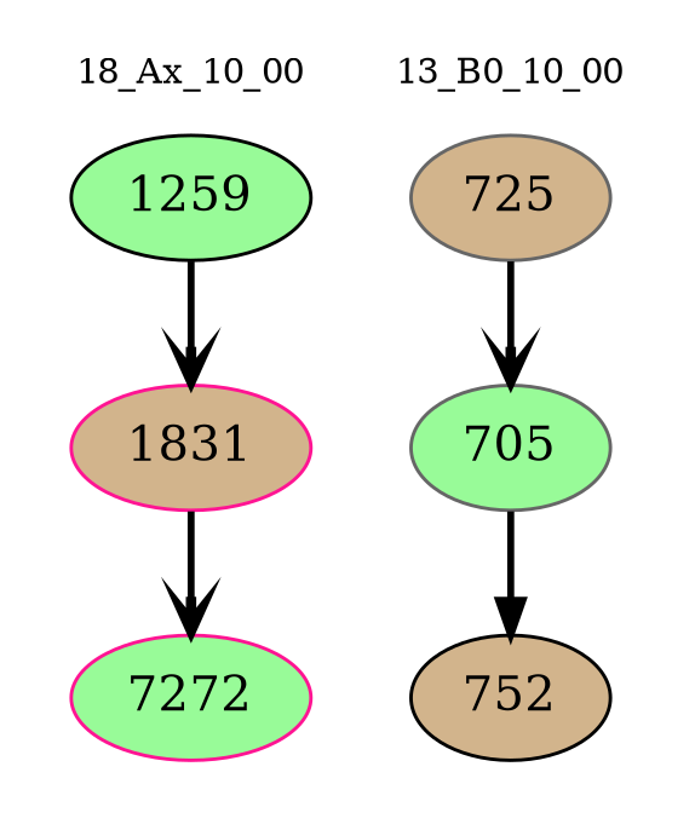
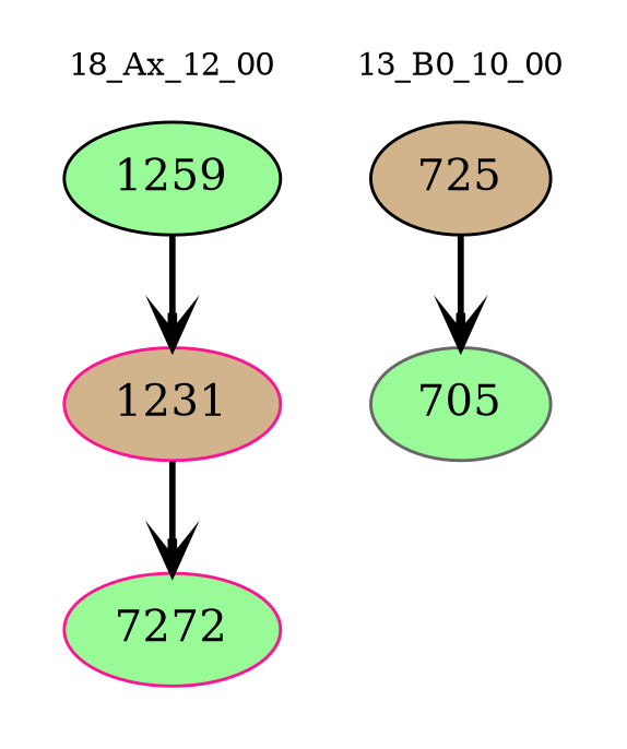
  digraph {
    node [color=black fillcolor=palegreen style=filled]
    edge [arrowhead=vee color=black style=bold]
    n1 [label=1259]
-   n2 [color=deeppink fillcolor=tan label=1831]
+   n2 [color=deeppink fillcolor=tan label=1231]
    n3 [color=deeppink label=7272]
-   n4 [color=gray40 fillcolor=tan label=725]
+   n4 [fillcolor=tan label=725]
    n5 [color=gray40 label=705]
-   n6 [fillcolor=tan label=752]
    subgraph cluster_1 {
      color=white
      fontsize=10
-     label="18_Ax_10_00"
+     label="18_Ax_12_00"
      n1
      n2
      n3
    }
    subgraph cluster_2 {
      color=white
      fontsize=10
      label="13_B0_10_00"
      n4
      n5
-     n6
    }
    n1 -> n2
    n2 -> n3
    n4 -> n5
-   n5 -> n6 [arrowhead=normal]
  }
